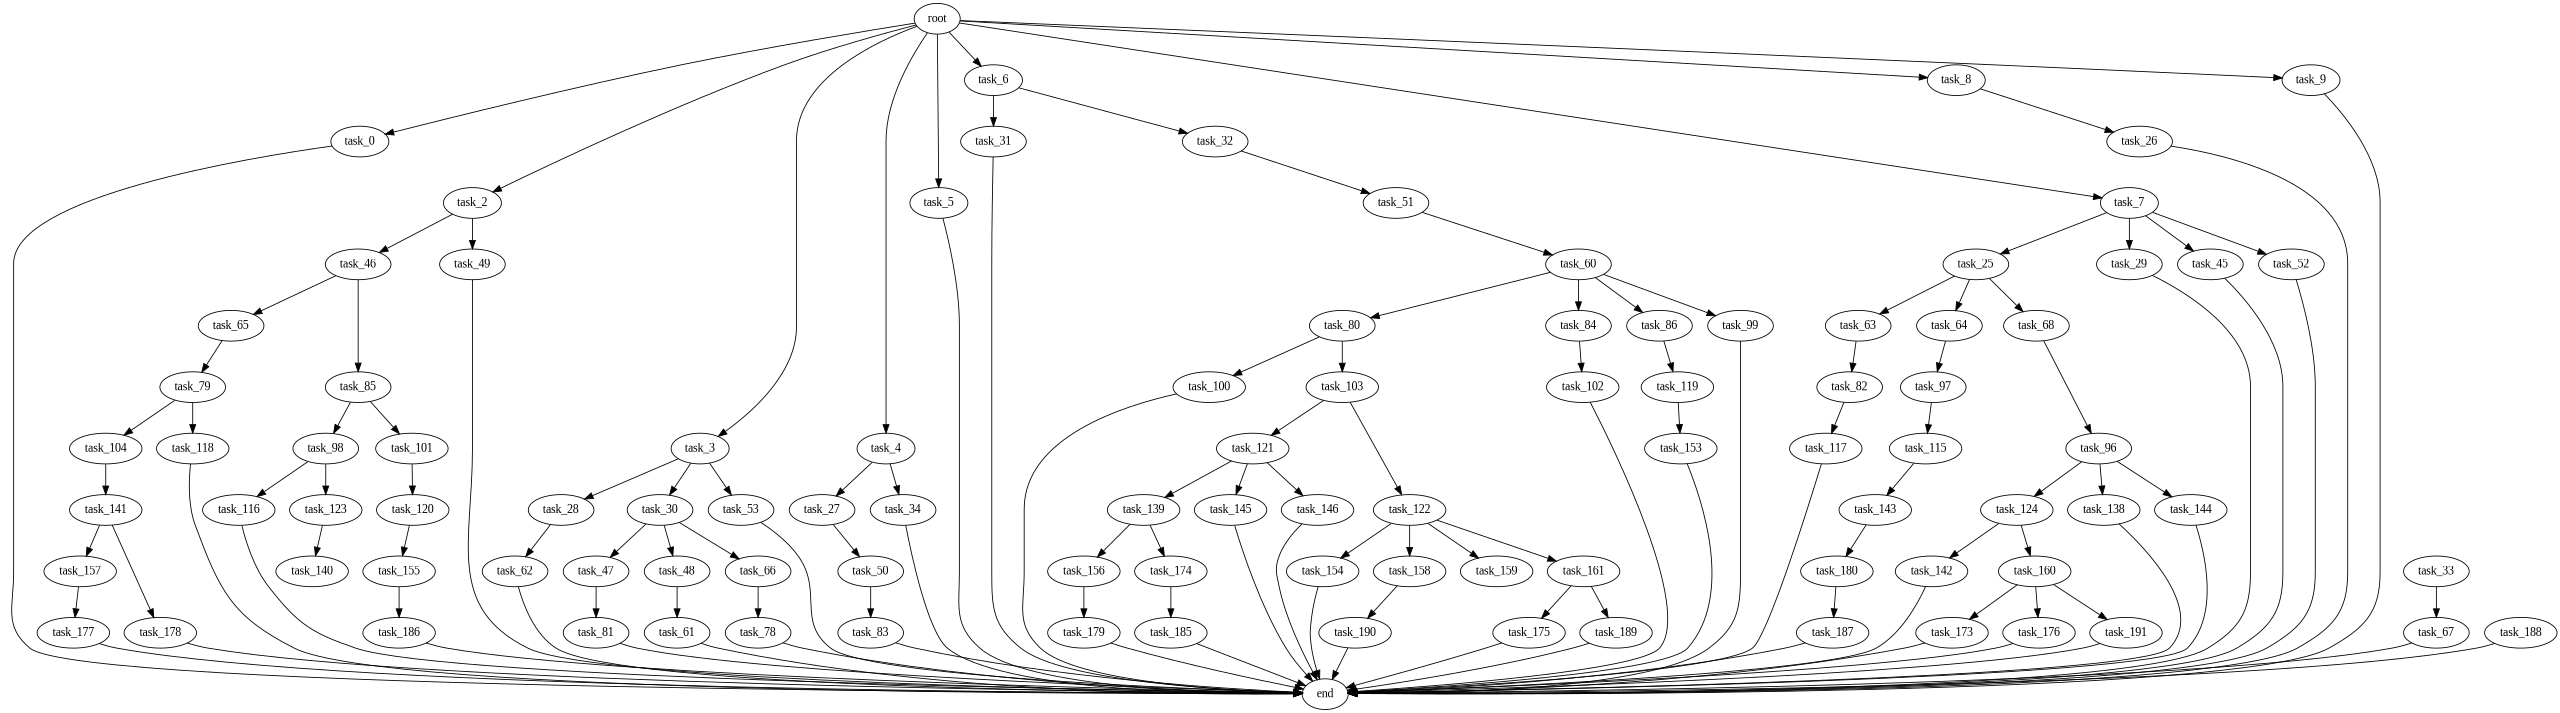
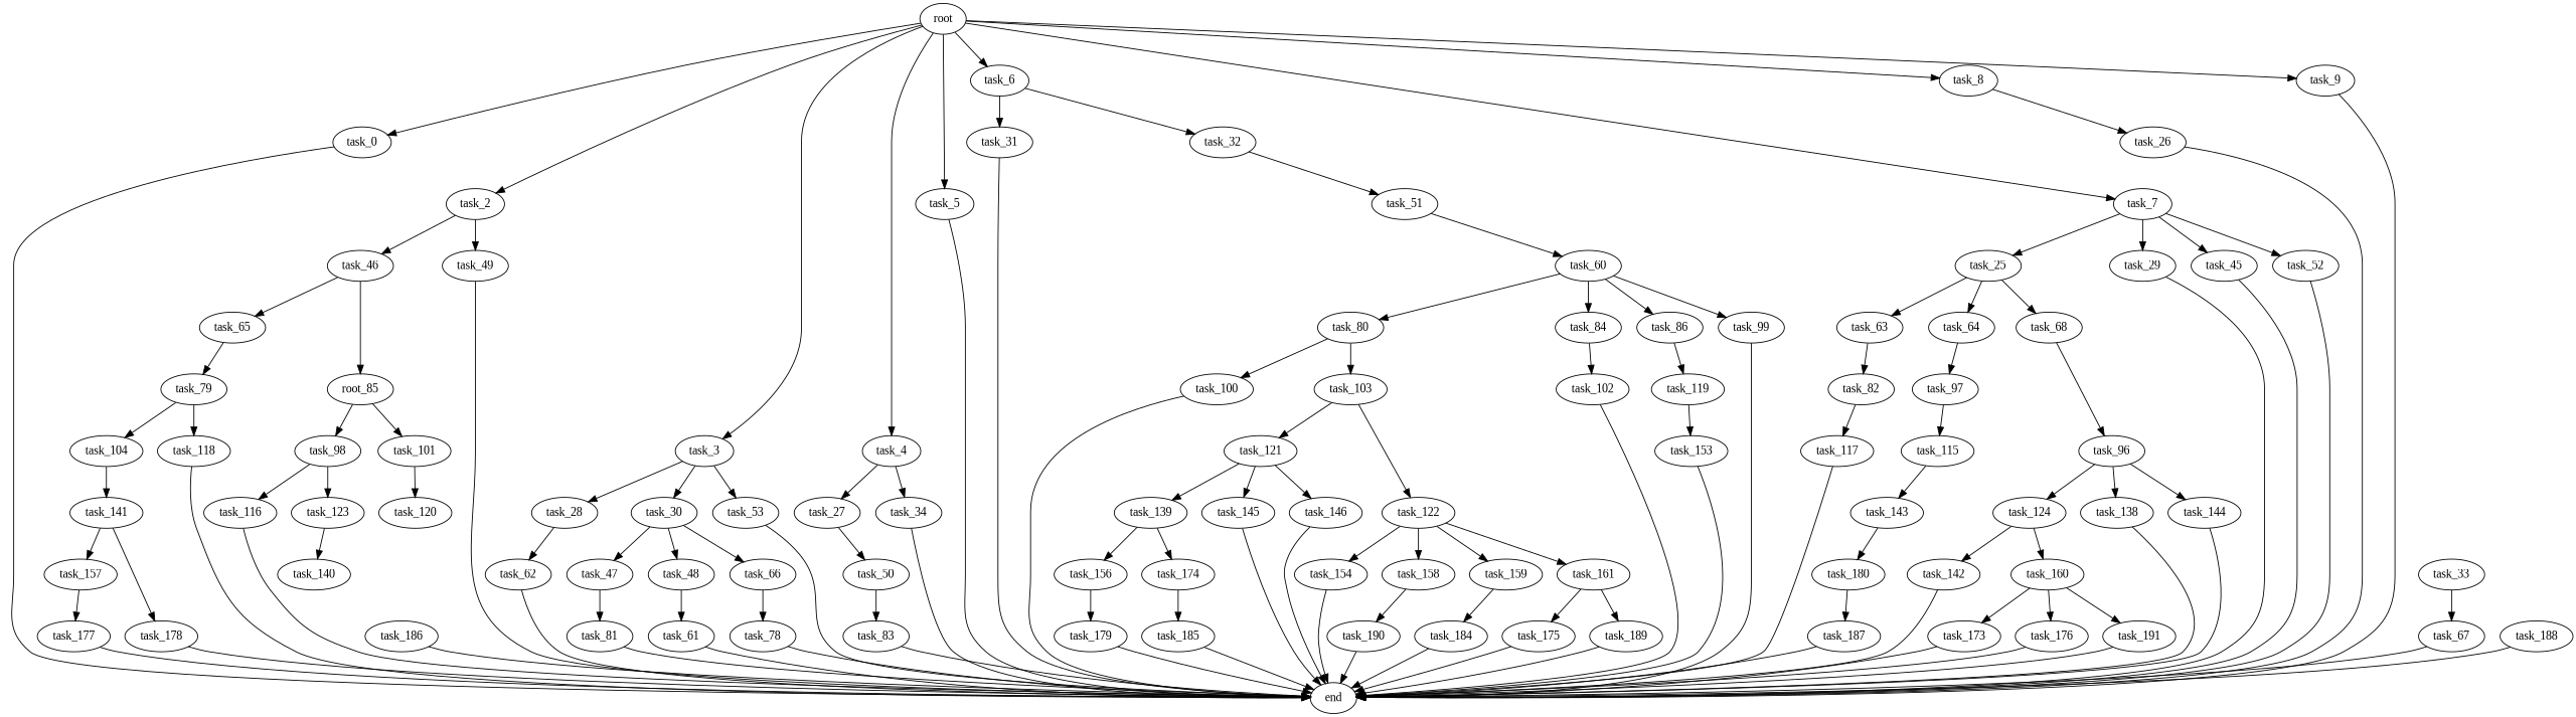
  digraph {
    fontname="Liberation Serif"
    node [fontname="Liberation Serif"]
    edge [fontname="Liberation Serif"]
    n1 [label=task_0]
    root
    task_2
    task_3
    task_4
    task_5
    task_6
    task_7
    task_8
    task_9
    end
    task_46
    task_49
    task_28
    task_30
    task_53
    task_27
    task_34
    task_31
    task_32
    task_25
    task_29
    task_45
    task_52
    task_26
    task_65
-   task_85
+   task_85 [label=root_85]
    task_62
    task_47
    task_48
    task_66
    task_50
    task_51
    task_63
    task_64
    task_68
    task_33
    task_67
    task_82
    task_97
    task_96
    task_83
    task_81
    task_61
    task_78
    task_60
    task_79
    task_98
    task_101
    task_80
    task_84
    task_86
    task_99
    task_100
    task_103
    task_102
    task_119
    task_117
    task_115
    task_104
    task_118
    task_124
    task_138
    task_144
    task_141
    task_121
    task_122
    task_116
    task_123
    task_120
    task_153
    task_142
    task_160
    task_143
    task_140
-   task_155
    task_139
    task_145
    task_146
    task_154
    task_158
    task_159
    task_161
    task_157
    task_178
    task_180
    task_186
    task_156
    task_174
    task_190
+   task_184
    task_175
    task_189
    task_173
    task_176
    task_191
    task_179
    task_185
    task_177
    task_187
    task_188
    n1 -> end
    root -> n1
    root -> task_2
    root -> task_3
    root -> task_4
    root -> task_5
    root -> task_6
    root -> task_7
    root -> task_8
    root -> task_9
    task_2 -> task_46
    task_2 -> task_49
    task_3 -> task_28
    task_3 -> task_30
    task_3 -> task_53
    task_4 -> task_27
    task_4 -> task_34
    task_5 -> end
    task_6 -> task_31
    task_6 -> task_32
    task_7 -> task_25
    task_7 -> task_29
    task_7 -> task_45
    task_7 -> task_52
    task_8 -> task_26
    task_9 -> end
    task_46 -> task_65
    task_46 -> task_85
    task_49 -> end
    task_28 -> task_62
    task_30 -> task_47
    task_30 -> task_48
    task_30 -> task_66
    task_53 -> end
    task_27 -> task_50
    task_34 -> end
    task_31 -> end
    task_32 -> task_51
    task_25 -> task_63
    task_25 -> task_64
    task_25 -> task_68
    task_29 -> end
    task_45 -> end
    task_52 -> end
    task_26 -> end
    task_65 -> task_79
    task_85 -> task_98
    task_85 -> task_101
    task_62 -> end
    task_47 -> task_81
    task_48 -> task_61
    task_66 -> task_78
    task_50 -> task_83
    task_51 -> task_60
    task_63 -> task_82
    task_64 -> task_97
    task_68 -> task_96
    task_33 -> task_67
    task_67 -> end
    task_82 -> task_117
    task_97 -> task_115
    task_96 -> task_124
    task_96 -> task_138
    task_96 -> task_144
    task_83 -> end
    task_81 -> end
    task_61 -> end
    task_78 -> end
    task_60 -> task_80
    task_60 -> task_84
    task_60 -> task_86
    task_60 -> task_99
    task_79 -> task_104
    task_79 -> task_118
    task_98 -> task_116
    task_98 -> task_123
    task_101 -> task_120
    task_80 -> task_100
    task_80 -> task_103
    task_84 -> task_102
    task_86 -> task_119
    task_99 -> end
    task_100 -> end
    task_103 -> task_121
    task_103 -> task_122
    task_102 -> end
    task_119 -> task_153
    task_117 -> end
    task_115 -> task_143
    task_104 -> task_141
    task_118 -> end
    task_124 -> task_142
    task_124 -> task_160
    task_138 -> end
    task_144 -> end
    task_141 -> task_157
    task_141 -> task_178
    task_121 -> task_139
    task_121 -> task_145
    task_121 -> task_146
    task_122 -> task_154
    task_122 -> task_158
    task_122 -> task_159
    task_122 -> task_161
    task_116 -> end
    task_123 -> task_140
-   task_120 -> task_155
    task_153 -> end
    task_142 -> end
    task_160 -> task_173
    task_160 -> task_176
    task_160 -> task_191
    task_143 -> task_180
-   task_155 -> task_186
    task_139 -> task_156
    task_139 -> task_174
    task_145 -> end
    task_146 -> end
    task_154 -> end
    task_158 -> task_190
+   task_159 -> task_184
    task_161 -> task_175
    task_161 -> task_189
    task_157 -> task_177
    task_178 -> end
    task_180 -> task_187
    task_186 -> end
    task_156 -> task_179
    task_174 -> task_185
    task_190 -> end
+   task_184 -> end
    task_175 -> end
    task_189 -> end
    task_173 -> end
    task_176 -> end
    task_191 -> end
    task_179 -> end
    task_185 -> end
    task_177 -> end
    task_187 -> end
    task_188 -> end
  }
